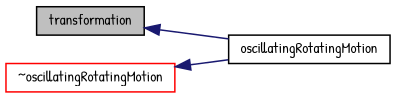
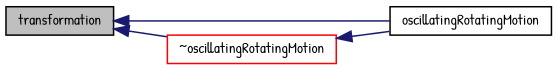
  digraph {
    fontname="Patrick Hand"
    rankdir=LR
    node [color=black fontname="Patrick Hand" fontsize=10 shape=record]
    edge [color=midnightblue dir=back fontname="Patrick Hand" fontsize=10 labelfontname=FreeSans labelfontsize=10 style=solid]
    n1 [fillcolor=grey75 fontcolor=black height=0.2 label=transformation style=filled width=0.4]
    n2 [height=0.2 label=oscillatingRotatingMotion width=0.4]
    n3 [color=red height=0.2 label="~oscillatingRotatingMotion" width=0.4]
    n1 -> n2
+   n1 -> n3
    n3 -> n2
  }
